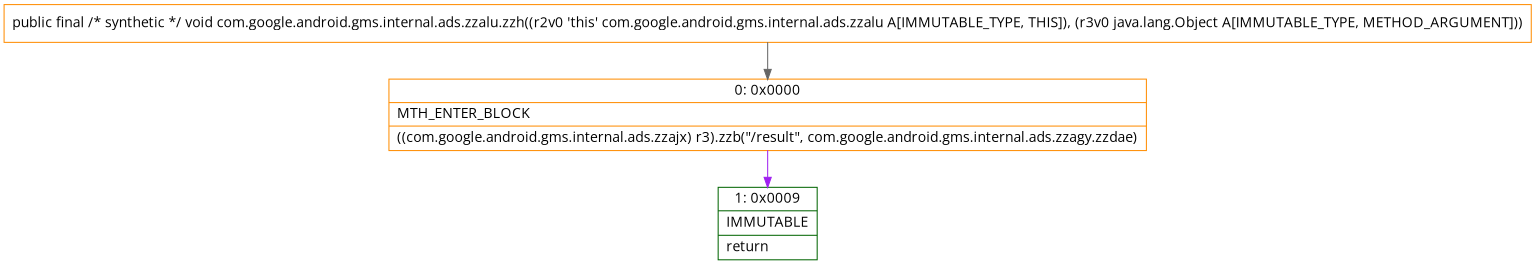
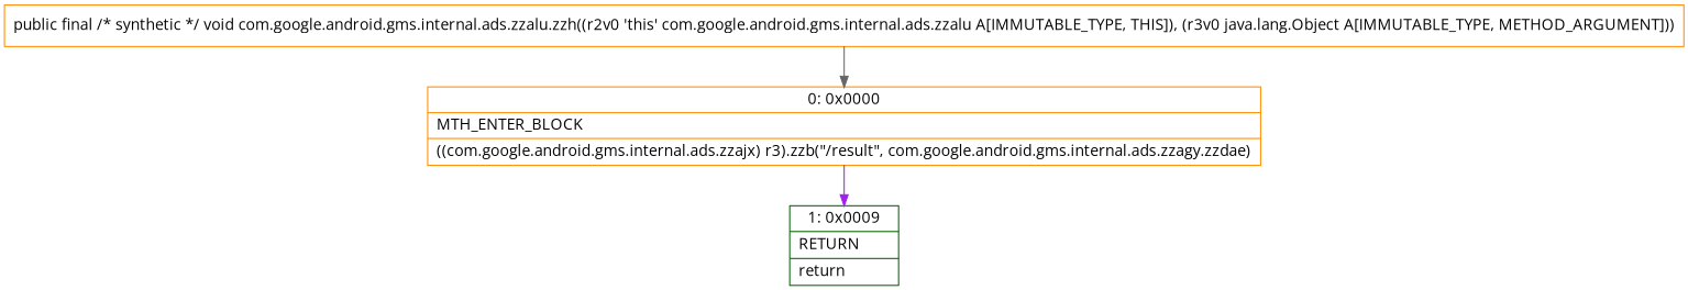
  digraph {
    fontname="Open Sans"
    node [shape=record color=darkorange fontname="Open Sans"]
    edge [fontname="Open Sans"]
    n1 [label="{0\:\ 0x0000|MTH_ENTER_BLOCK\l|((com.google.android.gms.internal.ads.zzajx) r3).zzb(\"\/result\", com.google.android.gms.internal.ads.zzagy.zzdae)\l}"]
-   n2 [label="{1\:\ 0x0009|IMMUTABLE\l|return\l}" color=darkgreen]
+   n2 [label="{1\:\ 0x0009|RETURN\l|return\l}" color=darkgreen]
    n3 [label="{public final \/* synthetic *\/ void com.google.android.gms.internal.ads.zzalu.zzh((r2v0 'this' com.google.android.gms.internal.ads.zzalu A[IMMUTABLE_TYPE, THIS]), (r3v0 java.lang.Object A[IMMUTABLE_TYPE, METHOD_ARGUMENT])) }"]
    n1 -> n2 [color=purple]
    n3 -> n1 [color=gray40]
  }
